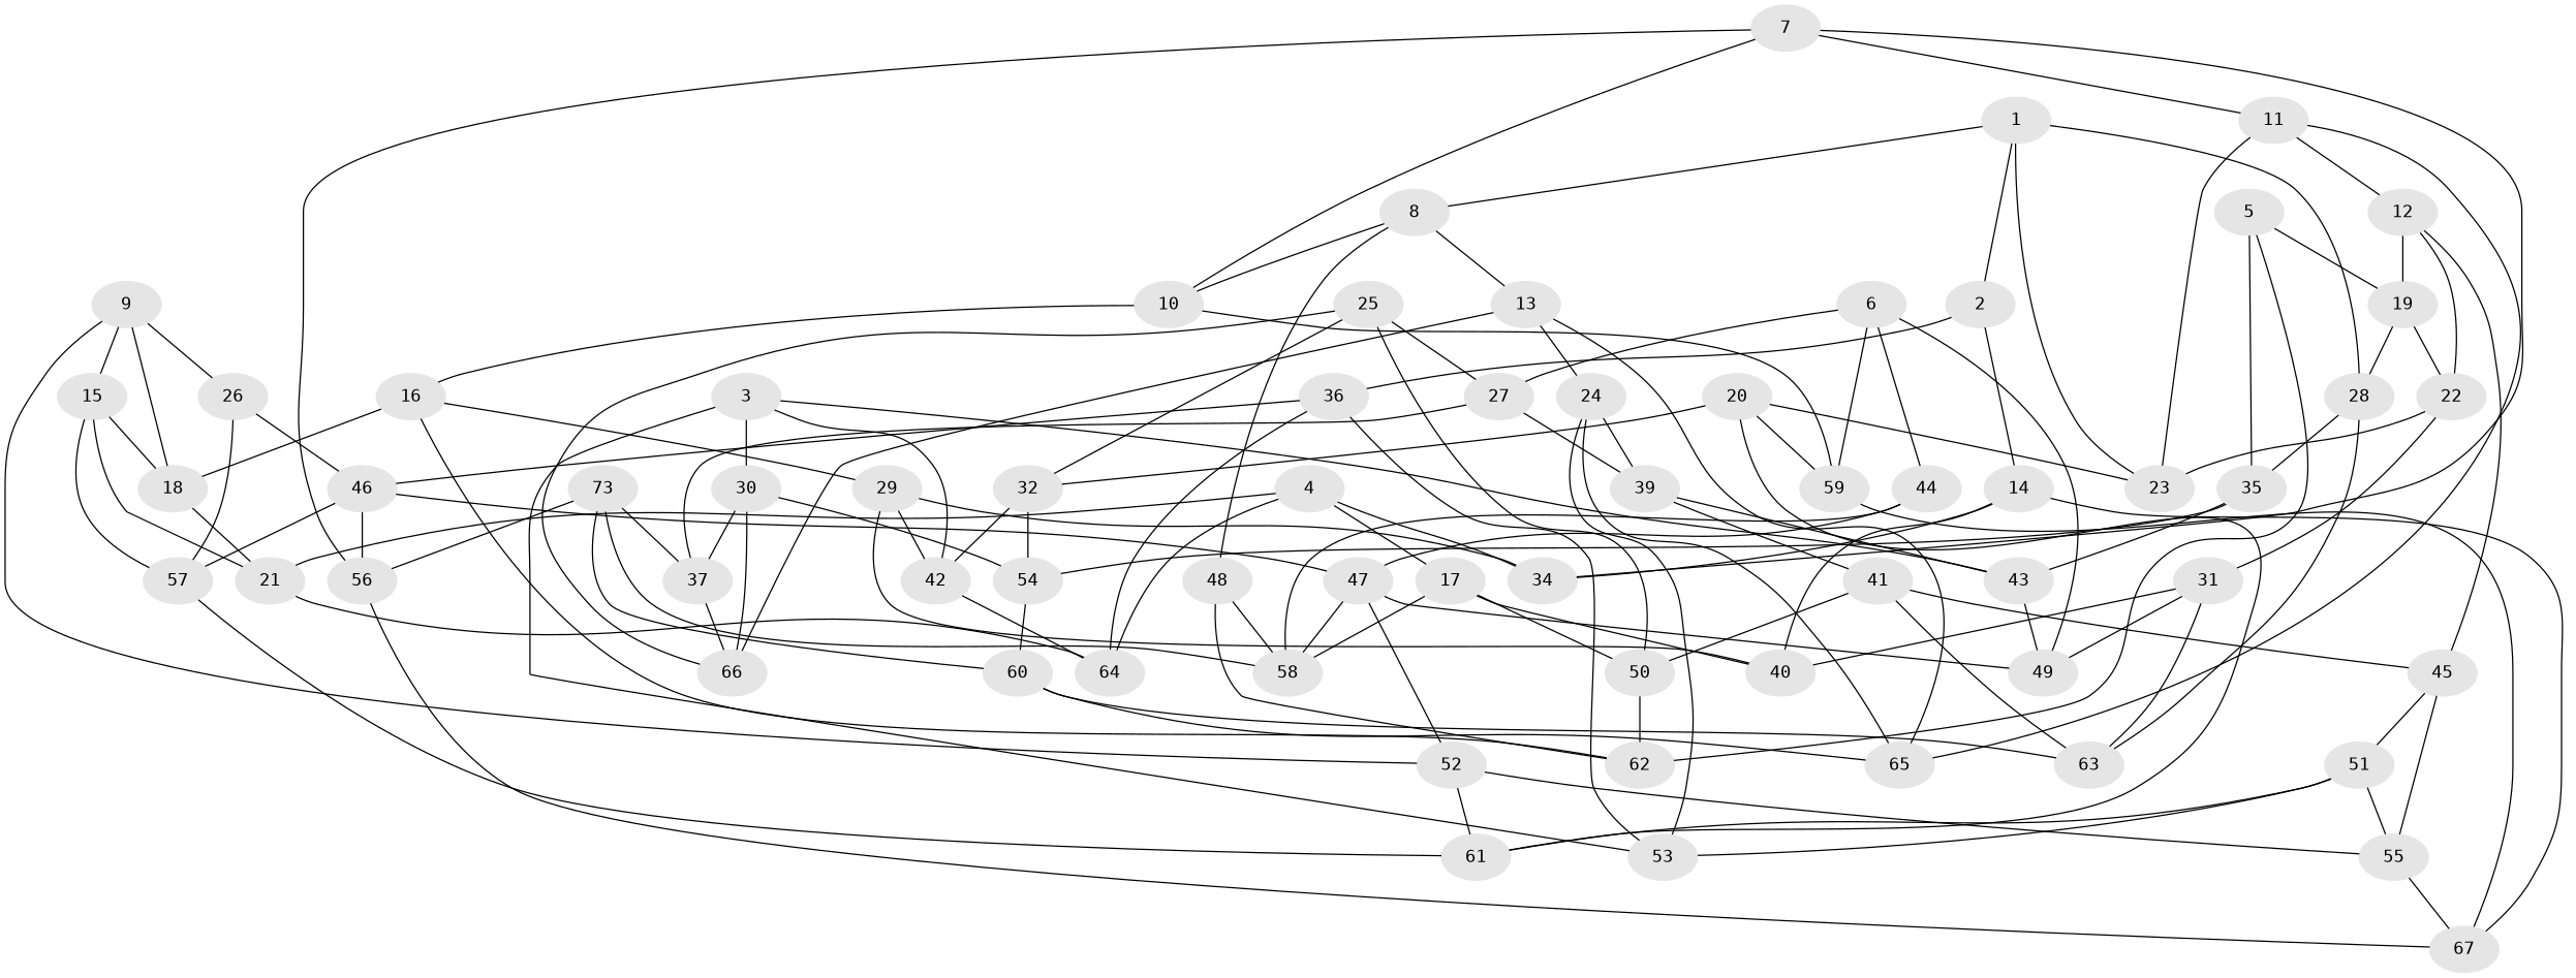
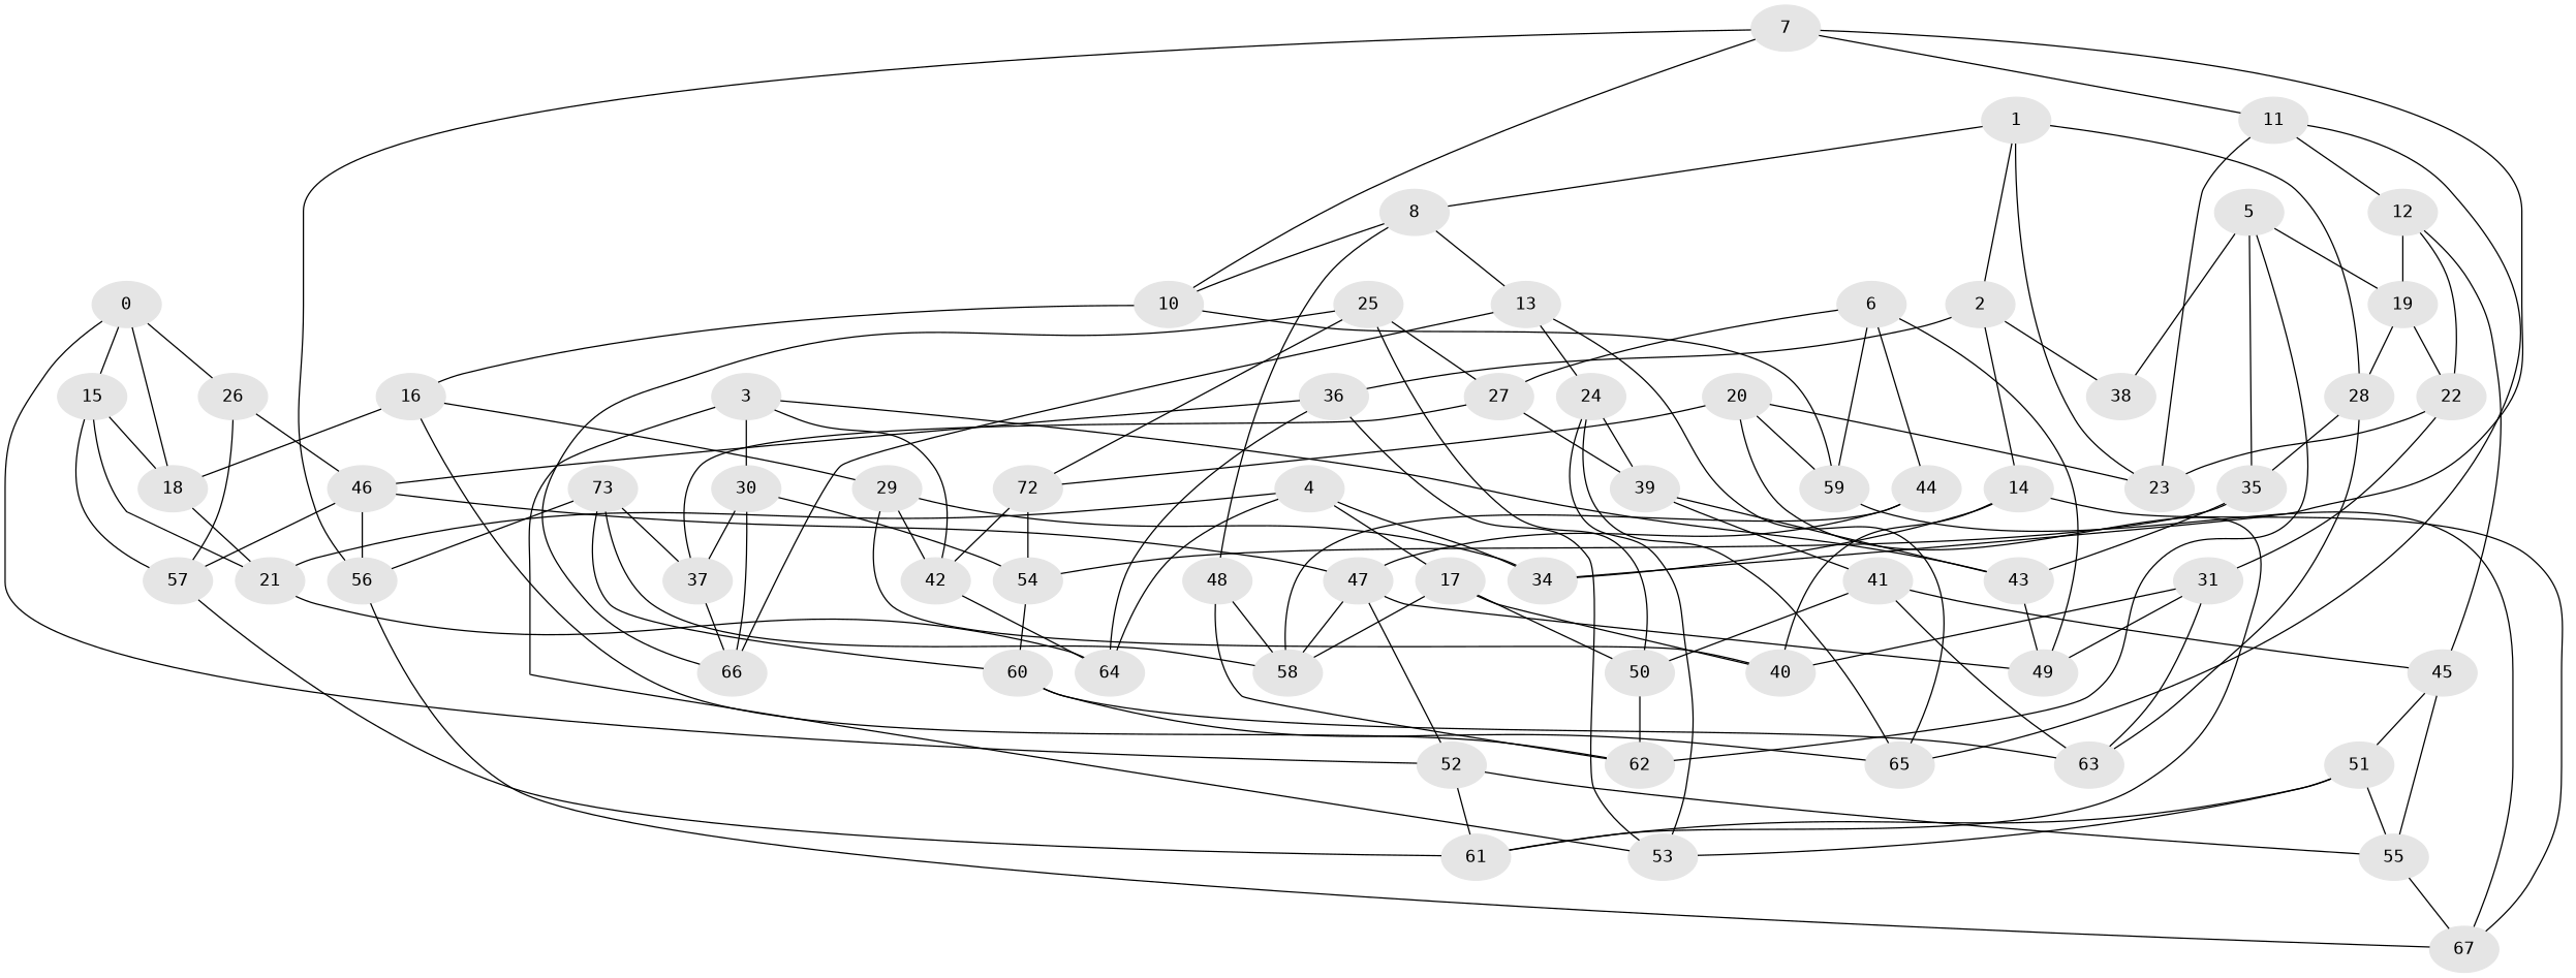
  graph {
    fontname="DejaVu Sans Mono"
    node [color=gray90 fontname="DejaVu Sans Mono" style=filled]
    edge [fontname="DejaVu Sans Mono"]
    1
    2
    8
    23
    28
    14
    36
+   38
    10
    13
    48
    35
    63
    34
    40
    67
    53
    64
    46
    3
    30
    42
    43
    66
    37
    54
    49
    4
    17
    21
    50
    58
    5
    19
    62
    22
    6
    27
    44
    59
    39
    47
    7
    11
    56
    16
    12
    65
    24
-   9
+   9 [label=0]
    15
    18
    26
    52
    57
    61
    55
    29
    45
    31
    51
    20
-   32
+   32 [label=72]
    41
    25
    60
    n67 [label=73]
    1 -- 2
    1 -- 8
    1 -- 23
    1 -- 28
    2 -- 14
    2 -- 36
+   2 -- 38
    8 -- 10
    8 -- 13
    8 -- 48
    28 -- 35
    28 -- 63
    14 -- 34
    14 -- 40
    14 -- 67
    36 -- 53
    36 -- 64
    36 -- 46
    10 -- 59
    10 -- 16
    13 -- 66
    13 -- 65
    13 -- 24
    48 -- 58
    48 -- 62
    35 -- 43
    35 -- 54
    46 -- 47
    46 -- 56
    46 -- 57
    3 -- 53
    3 -- 30
    3 -- 42
    3 -- 43
    30 -- 66
    30 -- 37
    30 -- 54
    42 -- 64
    43 -- 49
    37 -- 66
    54 -- 60
    4 -- 34
    4 -- 64
    4 -- 17
    4 -- 21
    17 -- 40
    17 -- 50
    17 -- 58
    21 -- 64
    50 -- 62
+   5 -- 38
    5 -- 35
    5 -- 19
    5 -- 62
    19 -- 28
    19 -- 22
    22 -- 23
    22 -- 31
    6 -- 49
    6 -- 27
    6 -- 44
    6 -- 59
    27 -- 37
    27 -- 39
    44 -- 58
    44 -- 47
    59 -- 67
    39 -- 43
    39 -- 41
    47 -- 49
    47 -- 58
    47 -- 52
    7 -- 10
    7 -- 34
    7 -- 11
    7 -- 56
    11 -- 23
    11 -- 12
    11 -- 65
    56 -- 67
    16 -- 62
    16 -- 18
    16 -- 29
    12 -- 19
    12 -- 22
    12 -- 45
    24 -- 53
    24 -- 39
    24 -- 65
    9 -- 15
    9 -- 18
    9 -- 26
    9 -- 52
    15 -- 21
    15 -- 18
    15 -- 57
    18 -- 21
    26 -- 46
    26 -- 57
    52 -- 61
    52 -- 55
    57 -- 61
    55 -- 67
    29 -- 34
    29 -- 40
    29 -- 42
    45 -- 55
    45 -- 51
    31 -- 63
    31 -- 40
    31 -- 49
    51 -- 53
    51 -- 61
    51 -- 55
    20 -- 23
    20 -- 59
    20 -- 61
    20 -- 32
    32 -- 42
    32 -- 54
    41 -- 63
    41 -- 50
    41 -- 45
    25 -- 66
    25 -- 50
    25 -- 27
    25 -- 32
    60 -- 63
    60 -- 65
    n67 -- 37
    n67 -- 58
    n67 -- 56
    n67 -- 60
  }
